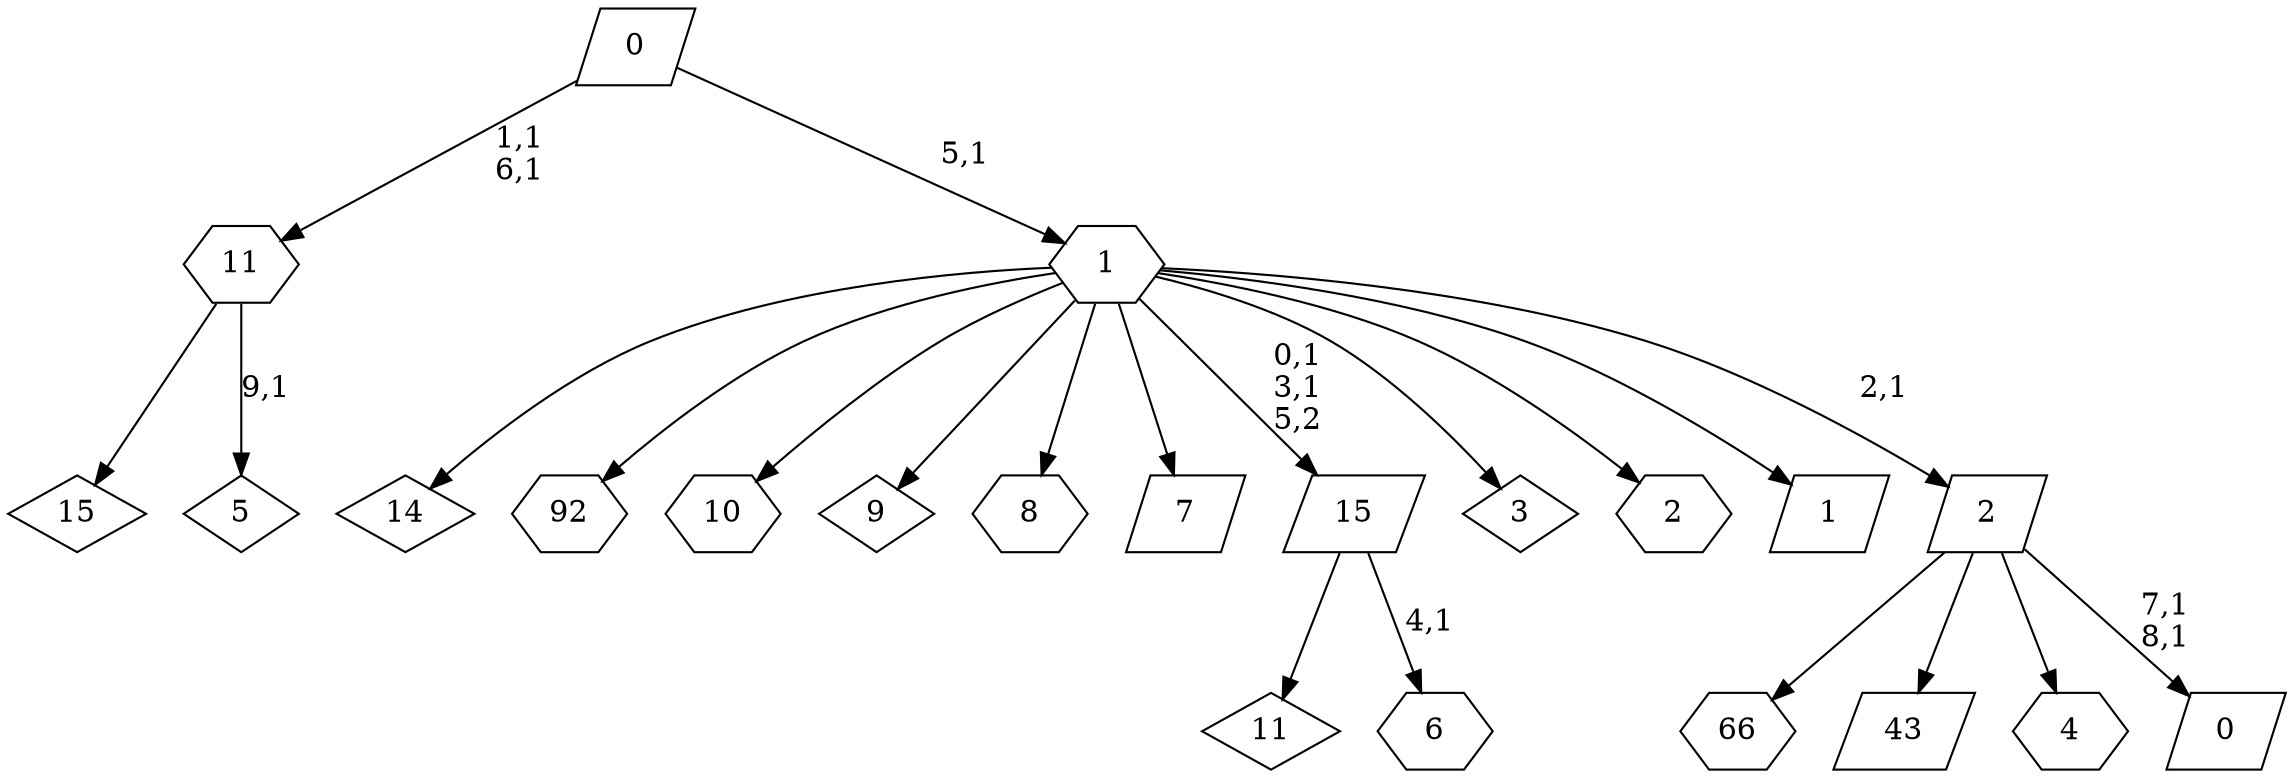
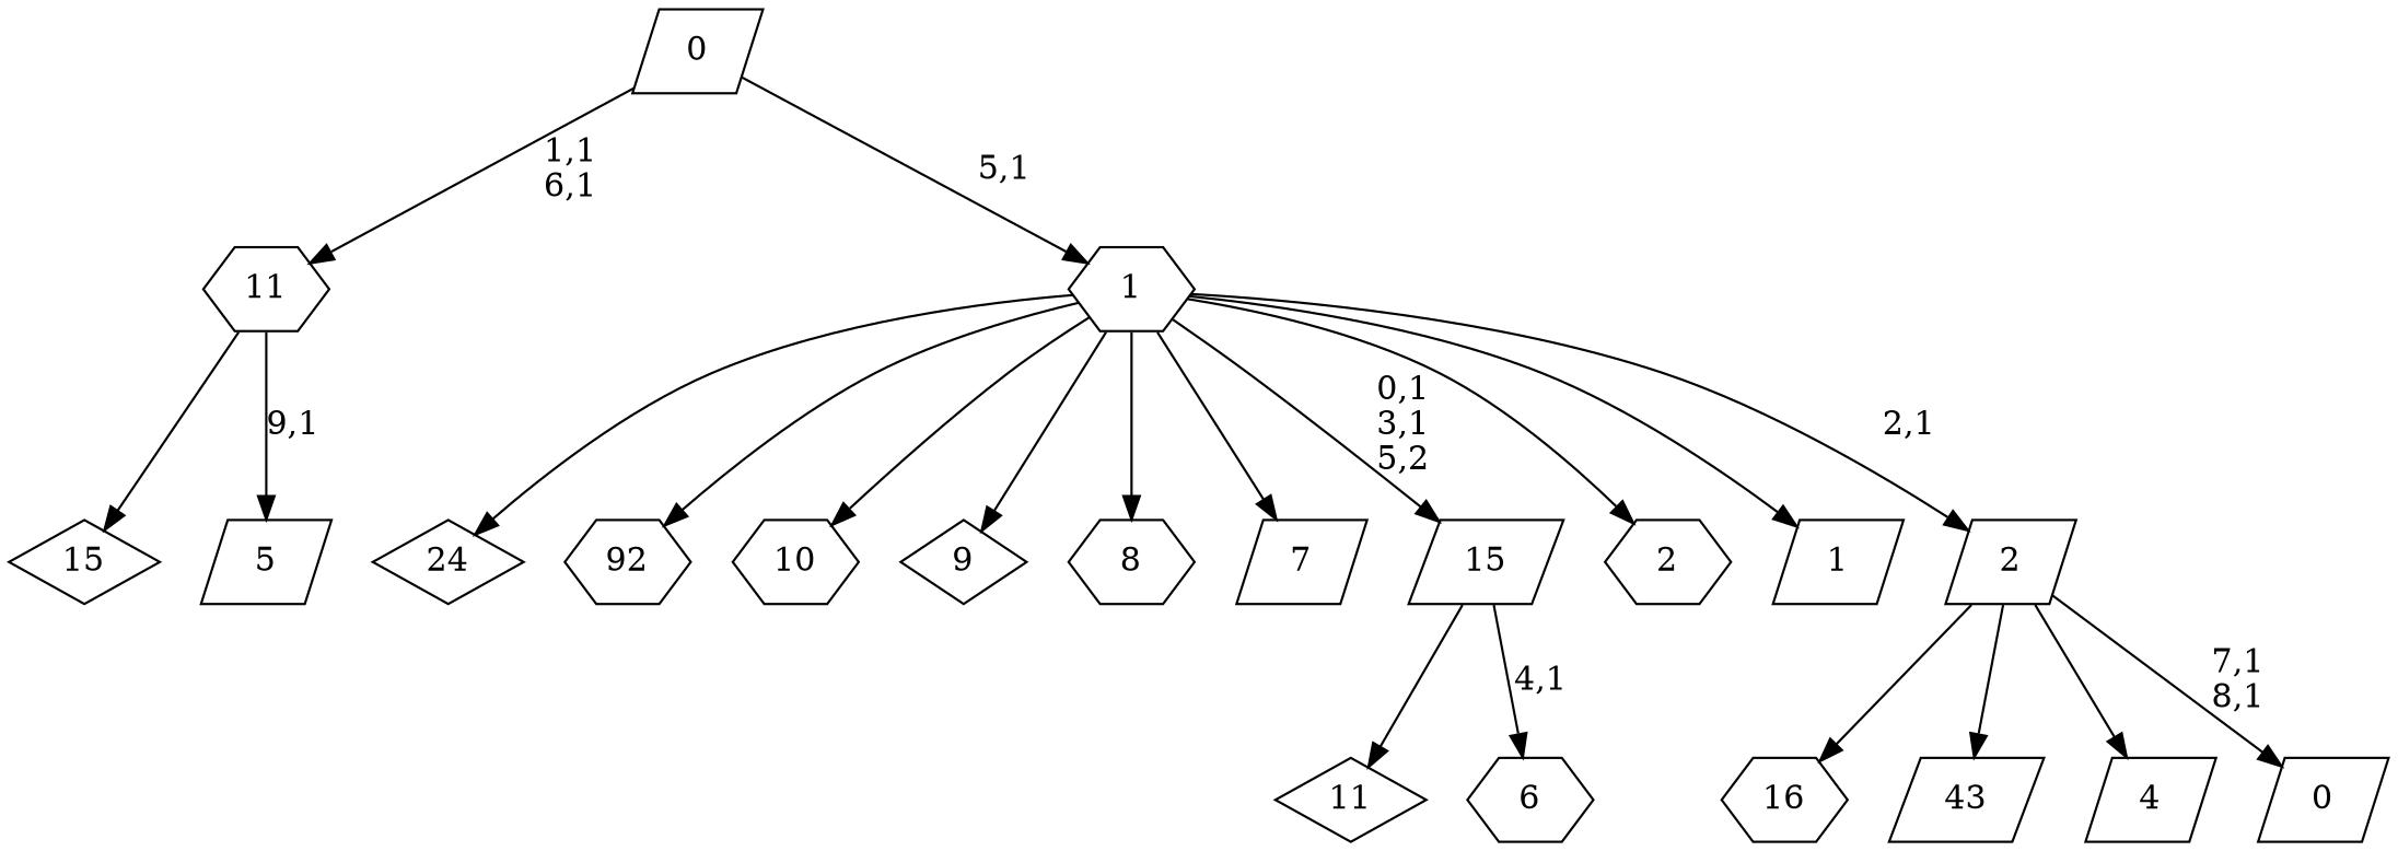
  digraph {
    node [shape=hexagon]
-   n1 [label=66]
+   n1 [label=16]
    n2 [label=15 shape=diamond]
-   n3 [label=14 shape=diamond]
+   n3 [label=24 shape=diamond]
    n4 [label=43 shape=parallelogram]
    n5 [label=92]
    n6 [label=11 shape=diamond]
    n7 [label=10]
    n8 [label=9 shape=diamond]
    n9 [label=8]
    n10 [label=7 shape=parallelogram]
    n11 [label=6]
    15 [shape=parallelogram]
-   n13 [label=5 shape=diamond]
+   n13 [label=5 shape=parallelogram]
    11
-   n15 [label=4]
-   n16 [label=3 shape=diamond]
+   n15 [label=4 shape=parallelogram]
    n17 [label=2]
    n18 [label=1 shape=parallelogram]
    n19 [label=0 shape=parallelogram]
    2 [shape=parallelogram]
    1
    0 [shape=parallelogram]
    15 -> n6
    15 -> n11 [label="4,1"]
    11 -> n2
    11 -> n13 [label="9,1"]
    2 -> n1
    2 -> n4
    2 -> n15
    2 -> n19 [label="7,1\n8,1"]
    1 -> n3
    1 -> n5
    1 -> n7
    1 -> n8
    1 -> n9
    1 -> n10
    1 -> 15 [label="0,1\n3,1\n5,2"]
-   1 -> n16
    1 -> n17
    1 -> n18
    1 -> 2 [label="2,1"]
    0 -> 11 [label="1,1\n6,1"]
    0 -> 1 [label="5,1"]
  }
